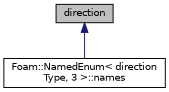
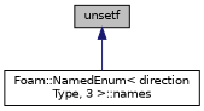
  digraph {
    rankdir=TB
    node [color=black fontname=Helvetica fontsize=10 shape=record]
-   n1 [fillcolor=grey75 fontcolor=black height=0.2 label=direction style=filled width=0.4]
+   n1 [fillcolor=grey75 fontcolor=black height=0.2 label=unsetf style=filled width=0.4]
    n2 [height=0.2 label="Foam::NamedEnum\< direction\lType, 3 \>::names" width=0.4]
    n1 -> n2 [color=midnightblue dir=back fontname=Helvetica fontsize=10 labelfontname=Helvetica labelfontsize=10 style=solid]
  }
